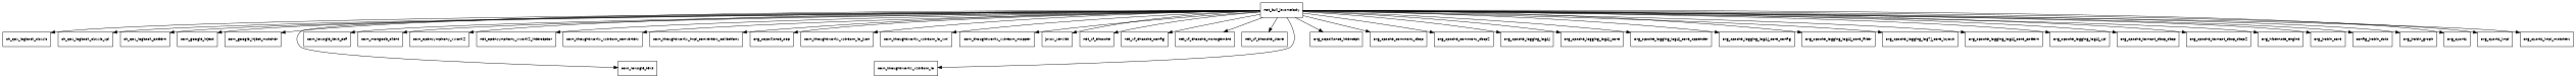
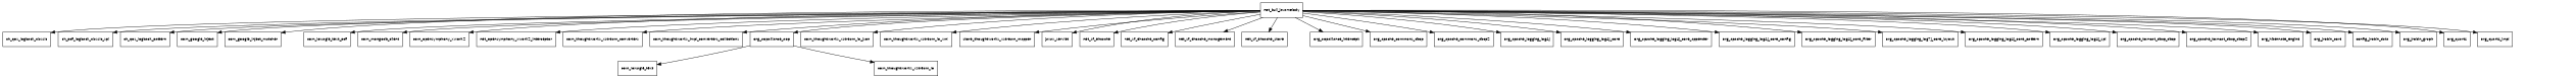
  digraph {
    fontname=Lato
    node [fontname=Lato fontsize=10.0 shape=box]
    edge [fontname=Lato]
    net_bull_javamelody
    ch_qos_logback_classic
-   ch_qos_logback_classic_spi
+   ch_qos_logback_classic_spi [label=ch_pdf_logback_classic_spi]
    n4 [label=ch_qos_logback_pattern]
    com_google_inject
    com_google_inject_matcher
    com_lowagie_text
    com_lowagie_text_pdf
    com_mongodb_client
    com_opensymphony_xwork2
    n11 [label=net_opensymphony_xwork2_interceptor]
    com_thoughtworks_xstream_converters
    n13 [label=com_thoughtworks_impl_converters_collections]
    com_thoughtworks_xstream_io
    com_thoughtworks_xstream_io_json
    com_thoughtworks_xstream_io_xml
-   com_thoughtworks_xstream_mapper
+   com_thoughtworks_xstream_mapper [label=store_thoughtworks_xstream_mapper]
    javax_servlet
    net_sf_ehcache
    net_sf_ehcache_config
    net_sf_ehcache_management
    net_sf_ehcache_store
    org_aopalliance_aop
    org_aopalliance_intercept
    org_apache_commons_dbcp
    org_apache_commons_dbcp2
    org_apache_logging_log4j
    org_apache_logging_log4j_core
    org_apache_logging_log4j_core_appender
    org_apache_logging_log4j_core_config
    org_apache_logging_log4j_core_filter
    n32 [label=org_apache_logging_log7j_core_layout]
    org_apache_logging_log4j_core_pattern
    org_apache_logging_log4j_spi
    org_apache_tomcat_dbcp_dbcp
    org_apache_tomcat_dbcp_dbcp2
    org_hibernate_engine
    org_jrobin_core
    n39 [label=config_jrobin_data]
    org_jrobin_graph
    org_quartz
    org_quartz_impl
-   org_quartz_impl_matchers
    net_bull_javamelody -> ch_qos_logback_classic
    net_bull_javamelody -> ch_qos_logback_classic_spi
    net_bull_javamelody -> n4
    net_bull_javamelody -> com_google_inject
    net_bull_javamelody -> com_google_inject_matcher
-   net_bull_javamelody -> com_lowagie_text
+   org_aopalliance_aop -> com_lowagie_text
    net_bull_javamelody -> com_lowagie_text_pdf
    net_bull_javamelody -> com_mongodb_client
    net_bull_javamelody -> com_opensymphony_xwork2
    net_bull_javamelody -> n11
    net_bull_javamelody -> com_thoughtworks_xstream_converters
    net_bull_javamelody -> n13
-   net_bull_javamelody -> com_thoughtworks_xstream_io
+   org_aopalliance_aop -> com_thoughtworks_xstream_io
    net_bull_javamelody -> com_thoughtworks_xstream_io_json
    net_bull_javamelody -> com_thoughtworks_xstream_io_xml
    net_bull_javamelody -> com_thoughtworks_xstream_mapper
    net_bull_javamelody -> javax_servlet
    net_bull_javamelody -> net_sf_ehcache
    net_bull_javamelody -> net_sf_ehcache_config
    net_bull_javamelody -> net_sf_ehcache_management
    net_bull_javamelody -> net_sf_ehcache_store
    net_bull_javamelody -> org_aopalliance_aop
    net_bull_javamelody -> org_aopalliance_intercept
    net_bull_javamelody -> org_apache_commons_dbcp
    net_bull_javamelody -> org_apache_commons_dbcp2
    net_bull_javamelody -> org_apache_logging_log4j
    net_bull_javamelody -> org_apache_logging_log4j_core
    net_bull_javamelody -> org_apache_logging_log4j_core_appender
    net_bull_javamelody -> org_apache_logging_log4j_core_config
    net_bull_javamelody -> org_apache_logging_log4j_core_filter
    net_bull_javamelody -> n32
    net_bull_javamelody -> org_apache_logging_log4j_core_pattern
    net_bull_javamelody -> org_apache_logging_log4j_spi
    net_bull_javamelody -> org_apache_tomcat_dbcp_dbcp
    net_bull_javamelody -> org_apache_tomcat_dbcp_dbcp2
    net_bull_javamelody -> org_hibernate_engine
    net_bull_javamelody -> org_jrobin_core
    net_bull_javamelody -> n39
    net_bull_javamelody -> org_jrobin_graph
    net_bull_javamelody -> org_quartz
    net_bull_javamelody -> org_quartz_impl
-   net_bull_javamelody -> org_quartz_impl_matchers
  }
